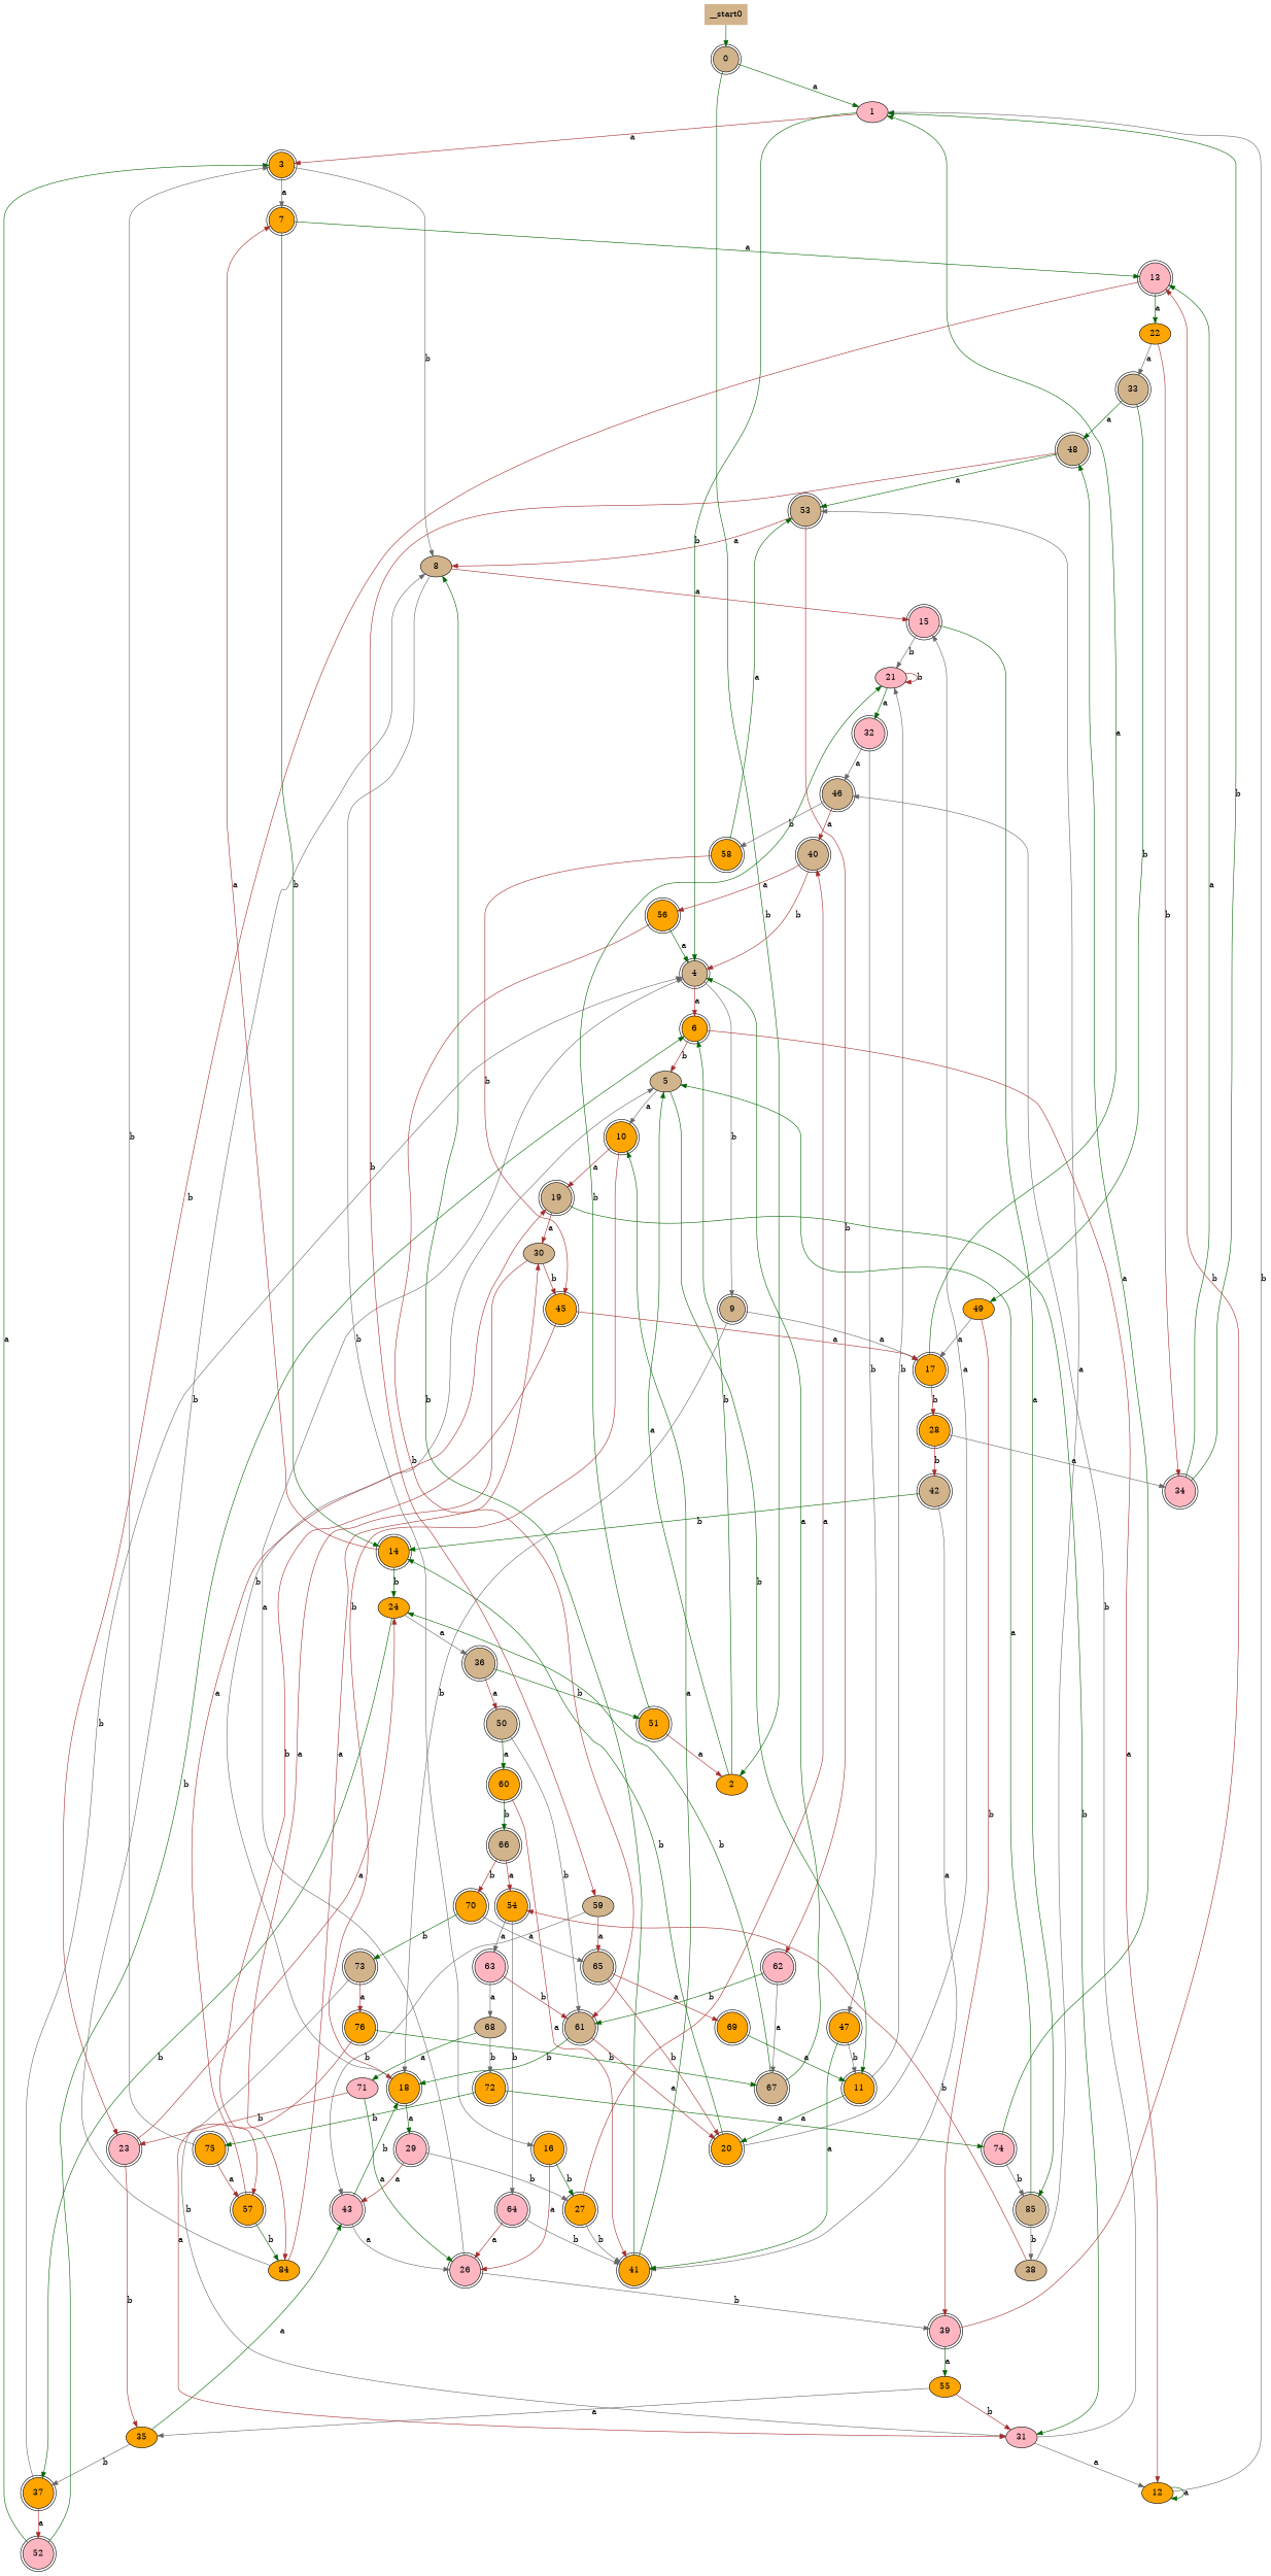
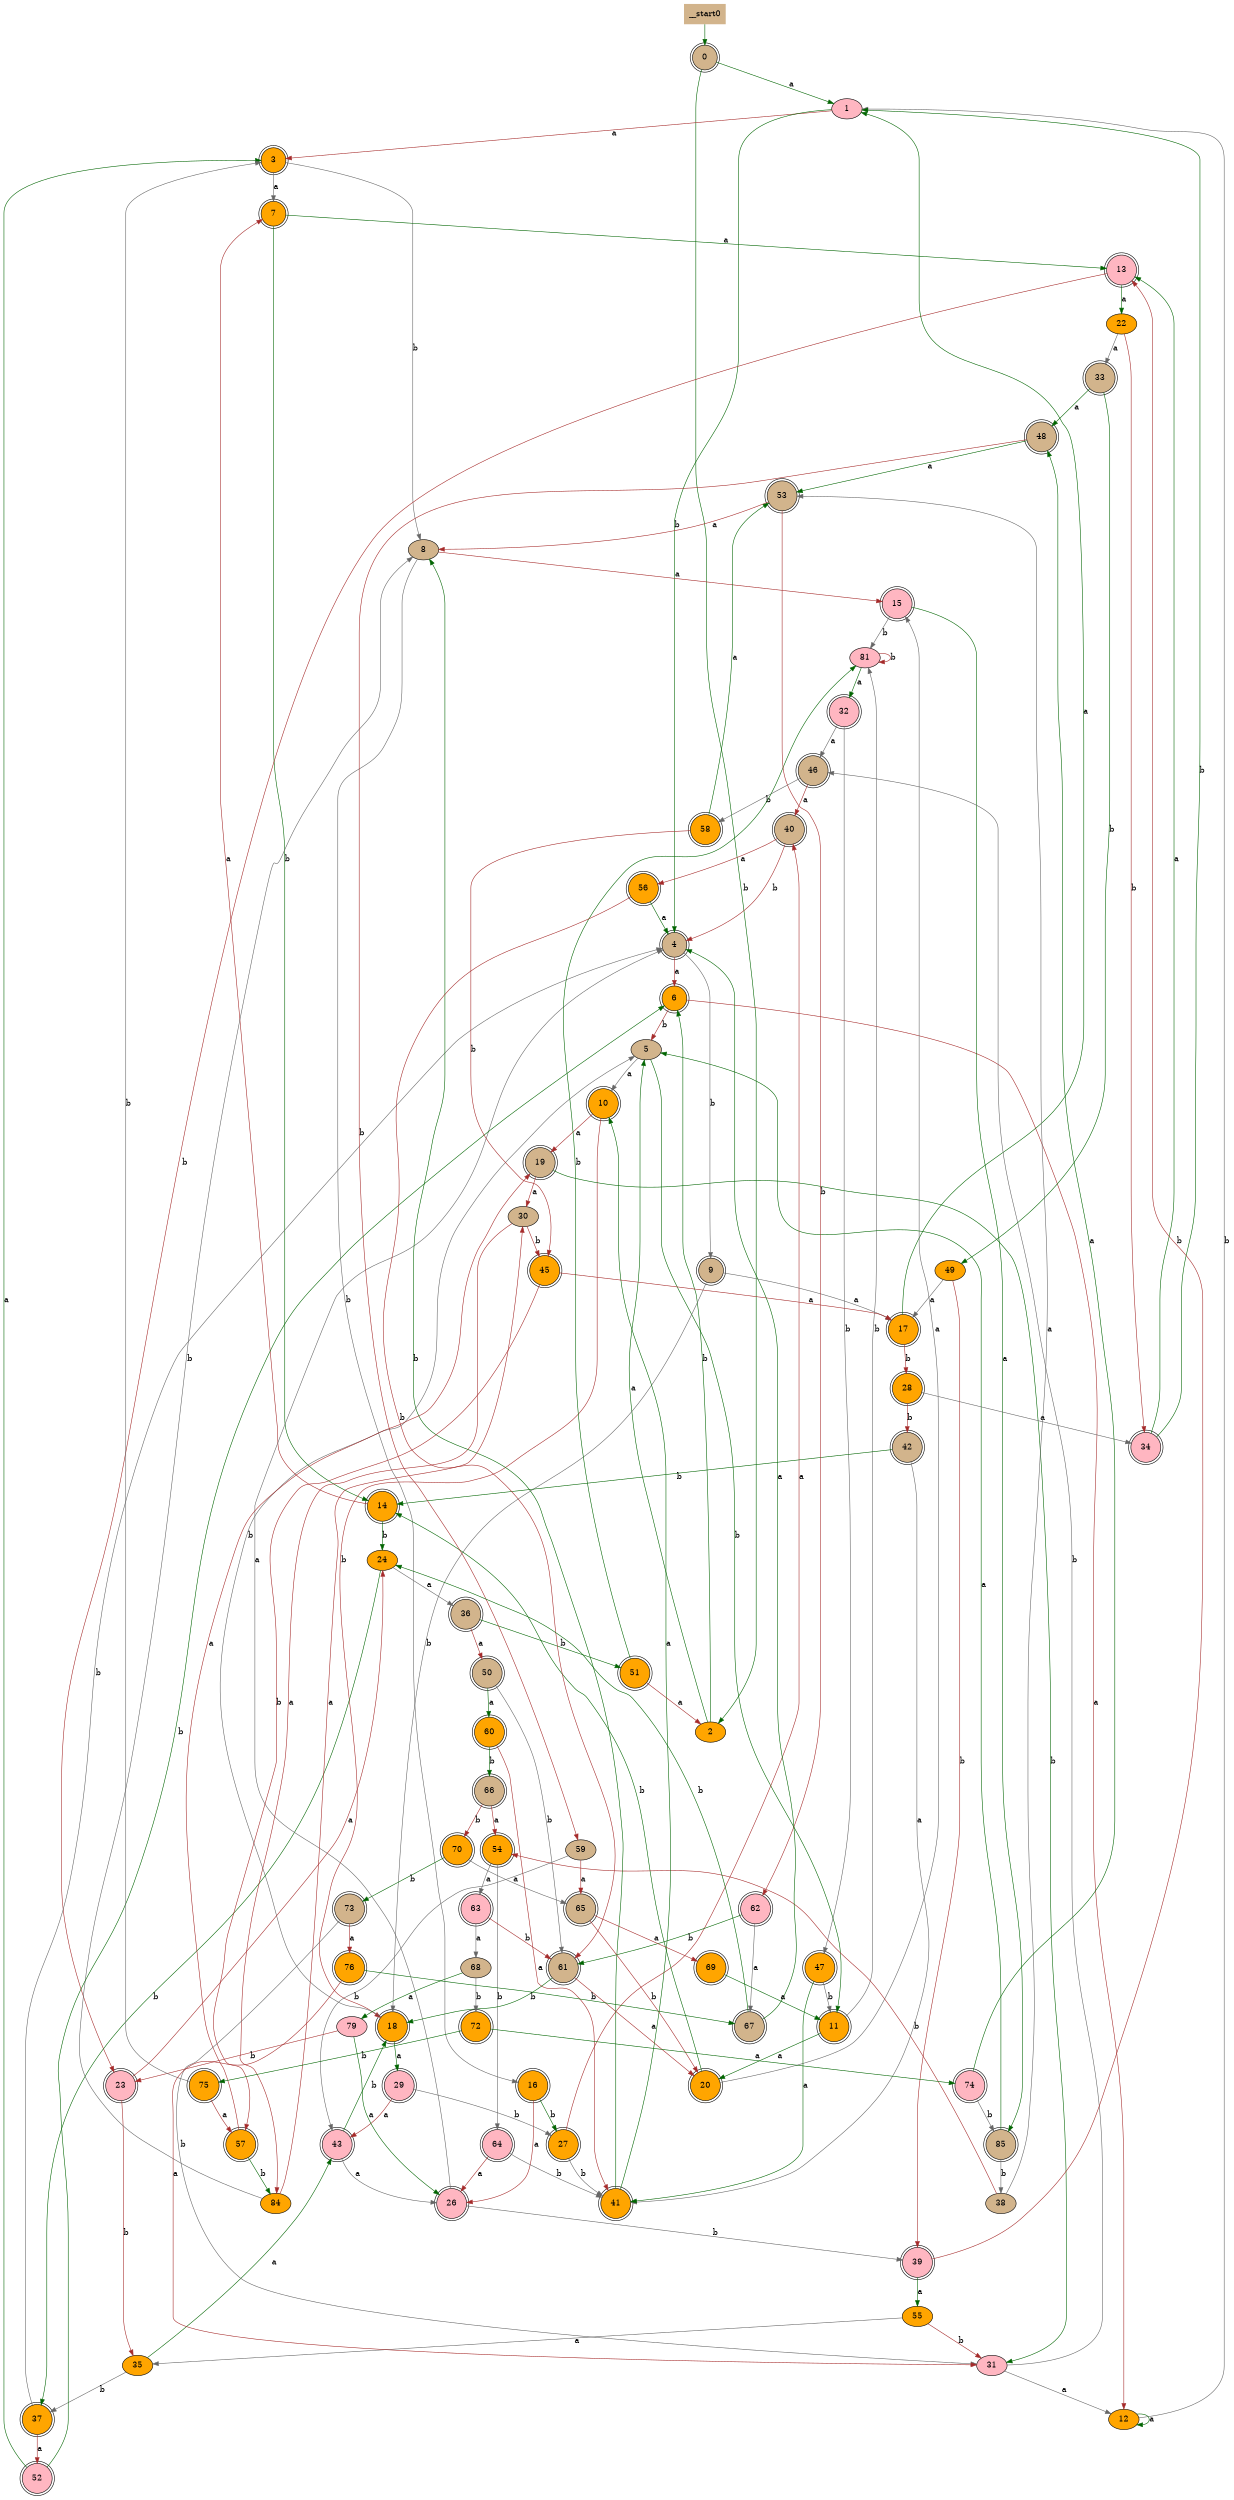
  digraph {
    node [fillcolor=orange shape=doublecircle style=filled]
    edge [color=darkgreen]
    __start0 [fillcolor=tan shape=none]
    0 [fillcolor=tan]
    1 [fillcolor=lightpink shape=""]
    2 [shape=""]
    3
    4 [fillcolor=tan]
    5 [fillcolor=tan shape=""]
    6
    7
    8 [fillcolor=tan shape=""]
    9 [fillcolor=tan]
    10
    11
    12 [shape=""]
    13 [fillcolor=lightpink]
    14
    15 [fillcolor=lightpink]
    16
    17
    18
    19 [fillcolor=tan]
    20
-   21 [fillcolor=lightpink shape=""]
+   21 [fillcolor=lightpink label=81 shape=""]
    22 [shape=""]
    23 [fillcolor=lightpink]
    24 [shape=""]
    n27 [fillcolor=tan label=85]
    26 [fillcolor=lightpink]
    27
    28
    29 [fillcolor=lightpink]
    30 [fillcolor=tan shape=""]
    31 [fillcolor=lightpink shape=""]
    32 [fillcolor=lightpink]
    33 [fillcolor=tan]
    34 [fillcolor=lightpink]
    35 [shape=""]
    36 [fillcolor=tan]
    37
    38 [fillcolor=tan shape=""]
    39 [fillcolor=lightpink]
    40 [fillcolor=tan]
    41
    42 [fillcolor=tan]
    43 [fillcolor=lightpink]
    n46 [label=84 shape=""]
    45
    46 [fillcolor=tan]
    47
    48 [fillcolor=tan]
    49 [shape=""]
    50 [fillcolor=tan]
    51
    52 [fillcolor=lightpink]
    53 [fillcolor=tan]
    54
    55 [shape=""]
    56
    57
    58
    59 [fillcolor=tan shape=""]
    60
    61 [fillcolor=tan]
    62 [fillcolor=lightpink]
    63 [fillcolor=lightpink]
    64 [fillcolor=lightpink]
    65 [fillcolor=tan]
    66 [fillcolor=tan]
    67 [fillcolor=tan]
    68 [fillcolor=tan shape=""]
    69
    70
-   71 [fillcolor=lightpink shape=""]
+   71 [fillcolor=lightpink label=79 shape=""]
    72
    73 [fillcolor=tan]
    74 [fillcolor=lightpink]
    75
    76
    __start0 -> 0
    0 -> 1 [label=a]
    0 -> 2 [label=b]
    1 -> 3 [color=brown label=a]
    1 -> 4 [label=b]
    2 -> 5 [label=a]
    2 -> 6 [label=b]
    3 -> 7 [color=gray40 label=a]
    3 -> 8 [color=gray40 label=b]
    4 -> 6 [color=brown label=a]
    4 -> 9 [color=gray40 label=b]
    5 -> 10 [color=gray40 label=a]
    5 -> 11 [label=b]
    6 -> 5 [color=brown label=b]
    6 -> 12 [color=brown label=a]
    7 -> 13 [label=a]
    7 -> 14 [label=b]
    8 -> 15 [color=brown label=a]
    8 -> 16 [color=gray40 label=b]
    9 -> 17 [color=gray40 label=a]
    9 -> 18 [color=gray40 label=b]
    10 -> 18 [color=brown label=b]
    10 -> 19 [color=brown label=a]
    11 -> 20 [label=a]
    11 -> 21 [color=gray40 label=b]
    12 -> 1 [color=gray40 label=b]
    12 -> 12 [label=a]
    13 -> 22 [label=a]
    13 -> 23 [color=brown label=b]
    14 -> 7 [color=brown label=a]
    14 -> 24 [label=b]
    15 -> 21 [color=gray40 label=b]
    15 -> n27 [label=a]
    16 -> 26 [color=brown label=a]
    16 -> 27 [label=b]
    17 -> 1 [label=a]
    17 -> 28 [color=brown label=b]
    18 -> 5 [color=gray40 label=b]
    18 -> 29 [label=a]
    19 -> 30 [color=brown label=a]
    19 -> 31 [label=b]
    20 -> 14 [label=b]
    20 -> 15 [color=gray40 label=a]
    21 -> 21 [color=brown label=b]
    21 -> 32 [label=a]
    22 -> 33 [color=gray40 label=a]
    22 -> 34 [color=brown label=b]
    23 -> 24 [color=brown label=a]
    23 -> 35 [color=brown label=b]
    24 -> 36 [color=gray40 label=a]
    24 -> 37 [label=b]
    n27 -> 5 [label=a]
    n27 -> 38 [color=gray40 label=b]
    26 -> 4 [color=gray40 label=a]
    26 -> 39 [color=gray40 label=b]
    27 -> 40 [color=brown label=a]
    27 -> 41 [color=gray40 label=b]
    28 -> 34 [color=gray40 label=a]
    28 -> 42 [color=brown label=b]
    29 -> 27 [color=gray40 label=b]
    29 -> 43 [color=brown label=a]
    30 -> n46 [color=brown label=a]
    30 -> 45 [color=brown label=b]
    31 -> 12 [color=gray40 label=a]
    31 -> 46 [color=gray40 label=b]
    32 -> 46 [color=gray40 label=a]
    32 -> 47 [color=gray40 label=b]
    33 -> 48 [label=a]
    33 -> 49 [label=b]
    34 -> 1 [label=b]
    34 -> 13 [label=a]
    35 -> 37 [color=gray40 label=b]
    35 -> 43 [label=a]
    36 -> 50 [color=brown label=a]
    36 -> 51 [label=b]
    37 -> 4 [color=gray40 label=b]
    37 -> 52 [color=brown label=a]
    38 -> 53 [color=gray40 label=a]
    38 -> 54 [color=brown label=b]
    39 -> 13 [color=brown label=b]
    39 -> 55 [label=a]
    40 -> 4 [color=brown label=b]
    40 -> 56 [color=brown label=a]
    41 -> 8 [label=b]
    41 -> 10 [label=a]
    42 -> 14 [label=b]
    42 -> 41 [color=gray40 label=a]
    43 -> 18 [label=b]
    43 -> 26 [color=gray40 label=a]
    n46 -> 8 [color=gray40 label=b]
    n46 -> 30 [color=brown label=a]
    45 -> 17 [color=brown label=a]
    45 -> 57 [color=brown label=b]
    46 -> 40 [color=brown label=a]
    46 -> 58 [color=gray40 label=b]
    47 -> 11 [color=gray40 label=b]
    47 -> 41 [label=a]
    48 -> 53 [label=a]
    48 -> 59 [color=brown label=b]
    49 -> 17 [color=gray40 label=a]
    49 -> 39 [color=brown label=b]
    50 -> 60 [label=a]
    50 -> 61 [color=gray40 label=b]
    51 -> 2 [color=brown label=a]
    51 -> 21 [label=b]
    52 -> 3 [label=a]
    52 -> 6 [label=b]
    53 -> 8 [color=brown label=a]
    53 -> 62 [color=brown label=b]
    54 -> 63 [color=gray40 label=a]
    54 -> 64 [color=gray40 label=b]
    55 -> 31 [color=brown label=b]
    55 -> 35 [color=gray40 label=a]
    56 -> 4 [label=a]
    56 -> 61 [color=brown label=b]
    57 -> 19 [color=brown label=a]
    57 -> n46 [label=b]
    58 -> 45 [color=brown label=b]
    58 -> 53 [label=a]
    59 -> 43 [color=gray40 label=b]
    59 -> 65 [color=brown label=a]
    60 -> 41 [color=brown label=a]
    60 -> 66 [label=b]
    61 -> 18 [label=b]
    61 -> 20 [color=brown label=a]
    62 -> 61 [label=b]
    62 -> 67 [color=gray40 label=a]
    63 -> 61 [color=brown label=b]
    63 -> 68 [color=gray40 label=a]
    64 -> 26 [color=brown label=a]
    64 -> 41 [color=gray40 label=b]
    65 -> 20 [color=brown label=b]
    65 -> 69 [color=brown label=a]
    66 -> 54 [color=brown label=a]
    66 -> 70 [color=brown label=b]
    67 -> 4 [label=a]
    67 -> 24 [label=b]
    68 -> 71 [label=a]
    68 -> 72 [color=gray40 label=b]
    69 -> 11 [label=a]
    70 -> 65 [color=gray40 label=a]
    70 -> 73 [label=b]
    71 -> 23 [color=brown label=b]
    71 -> 26 [label=a]
    72 -> 74 [label=a]
    72 -> 75 [label=b]
    73 -> 31 [color=gray40 label=b]
    73 -> 76 [color=brown label=a]
    74 -> n27 [color=gray40 label=b]
    74 -> 48 [label=a]
    75 -> 3 [color=gray40 label=b]
    75 -> 57 [color=brown label=a]
    76 -> 31 [color=brown label=a]
    76 -> 67 [label=b]
  }
